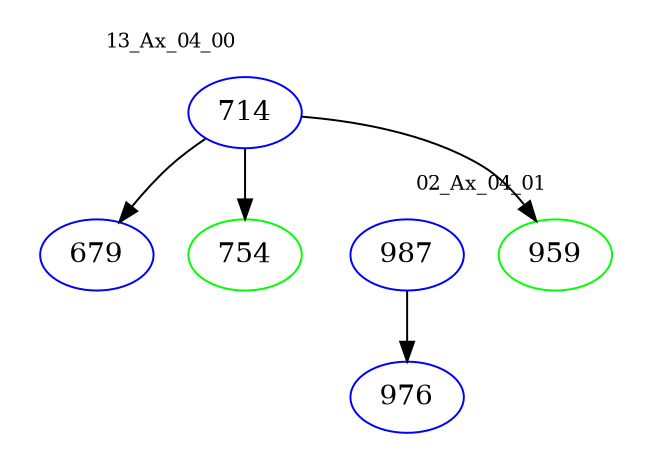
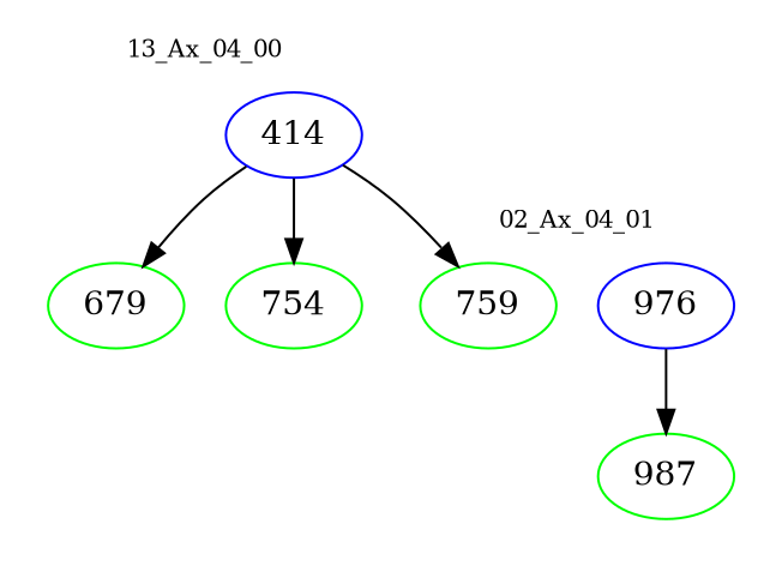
  digraph {
    node [color=blue]
    edge [color=black]
-   n1 [label=714]
-   n2 [label=679]
+   n1 [label=414]
+   n2 [color=green label=679]
    n3 [color=green label=754]
    n4 [label=976]
-   n5 [color=green label=959]
-   n6 [label=987]
+   n5 [color=green label=759]
+   n6 [color=green label=987]
    subgraph cluster_1 {
      color=white
      fontsize=10
      label="13_Ax_04_00"
      n1
      n2
      n3
    }
    subgraph cluster_2 {
      color=white
      fontsize=10
      label="02_Ax_04_01"
      n4
      n5
      n6
    }
    n1 -> n2
    n1 -> n3
    n1 -> n5
-   n6 -> n4
+   n4 -> n6
  }
